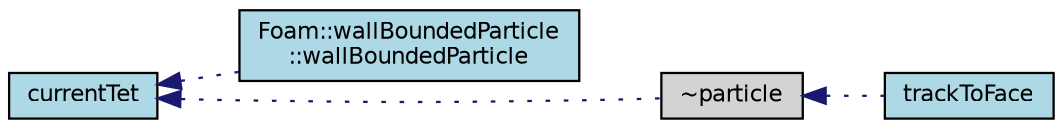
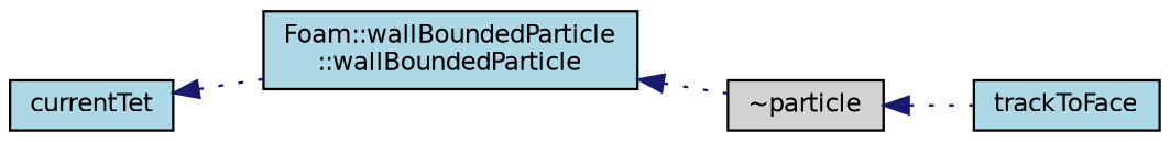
  digraph {
    rankdir=LR
    node [color=black fillcolor=lightblue fontname=Helvetica fontsize=10 shape=record style=filled]
    edge [color=midnightblue dir=back fontname=Helvetica fontsize=10 labelfontname=Helvetica labelfontsize=10 style=dotted]
    n1 [fontcolor=black height=0.2 label=currentTet width=0.4]
    n2 [height=0.2 label="Foam::wallBoundedParticle\l::wallBoundedParticle" width=0.4]
    n3 [fillcolor=lightgrey height=0.2 label="~particle" width=0.4]
    n4 [height=0.2 label=trackToFace width=0.4]
    n1 -> n2
-   n1 -> n3
+   n2 -> n3
    n3 -> n4
  }
